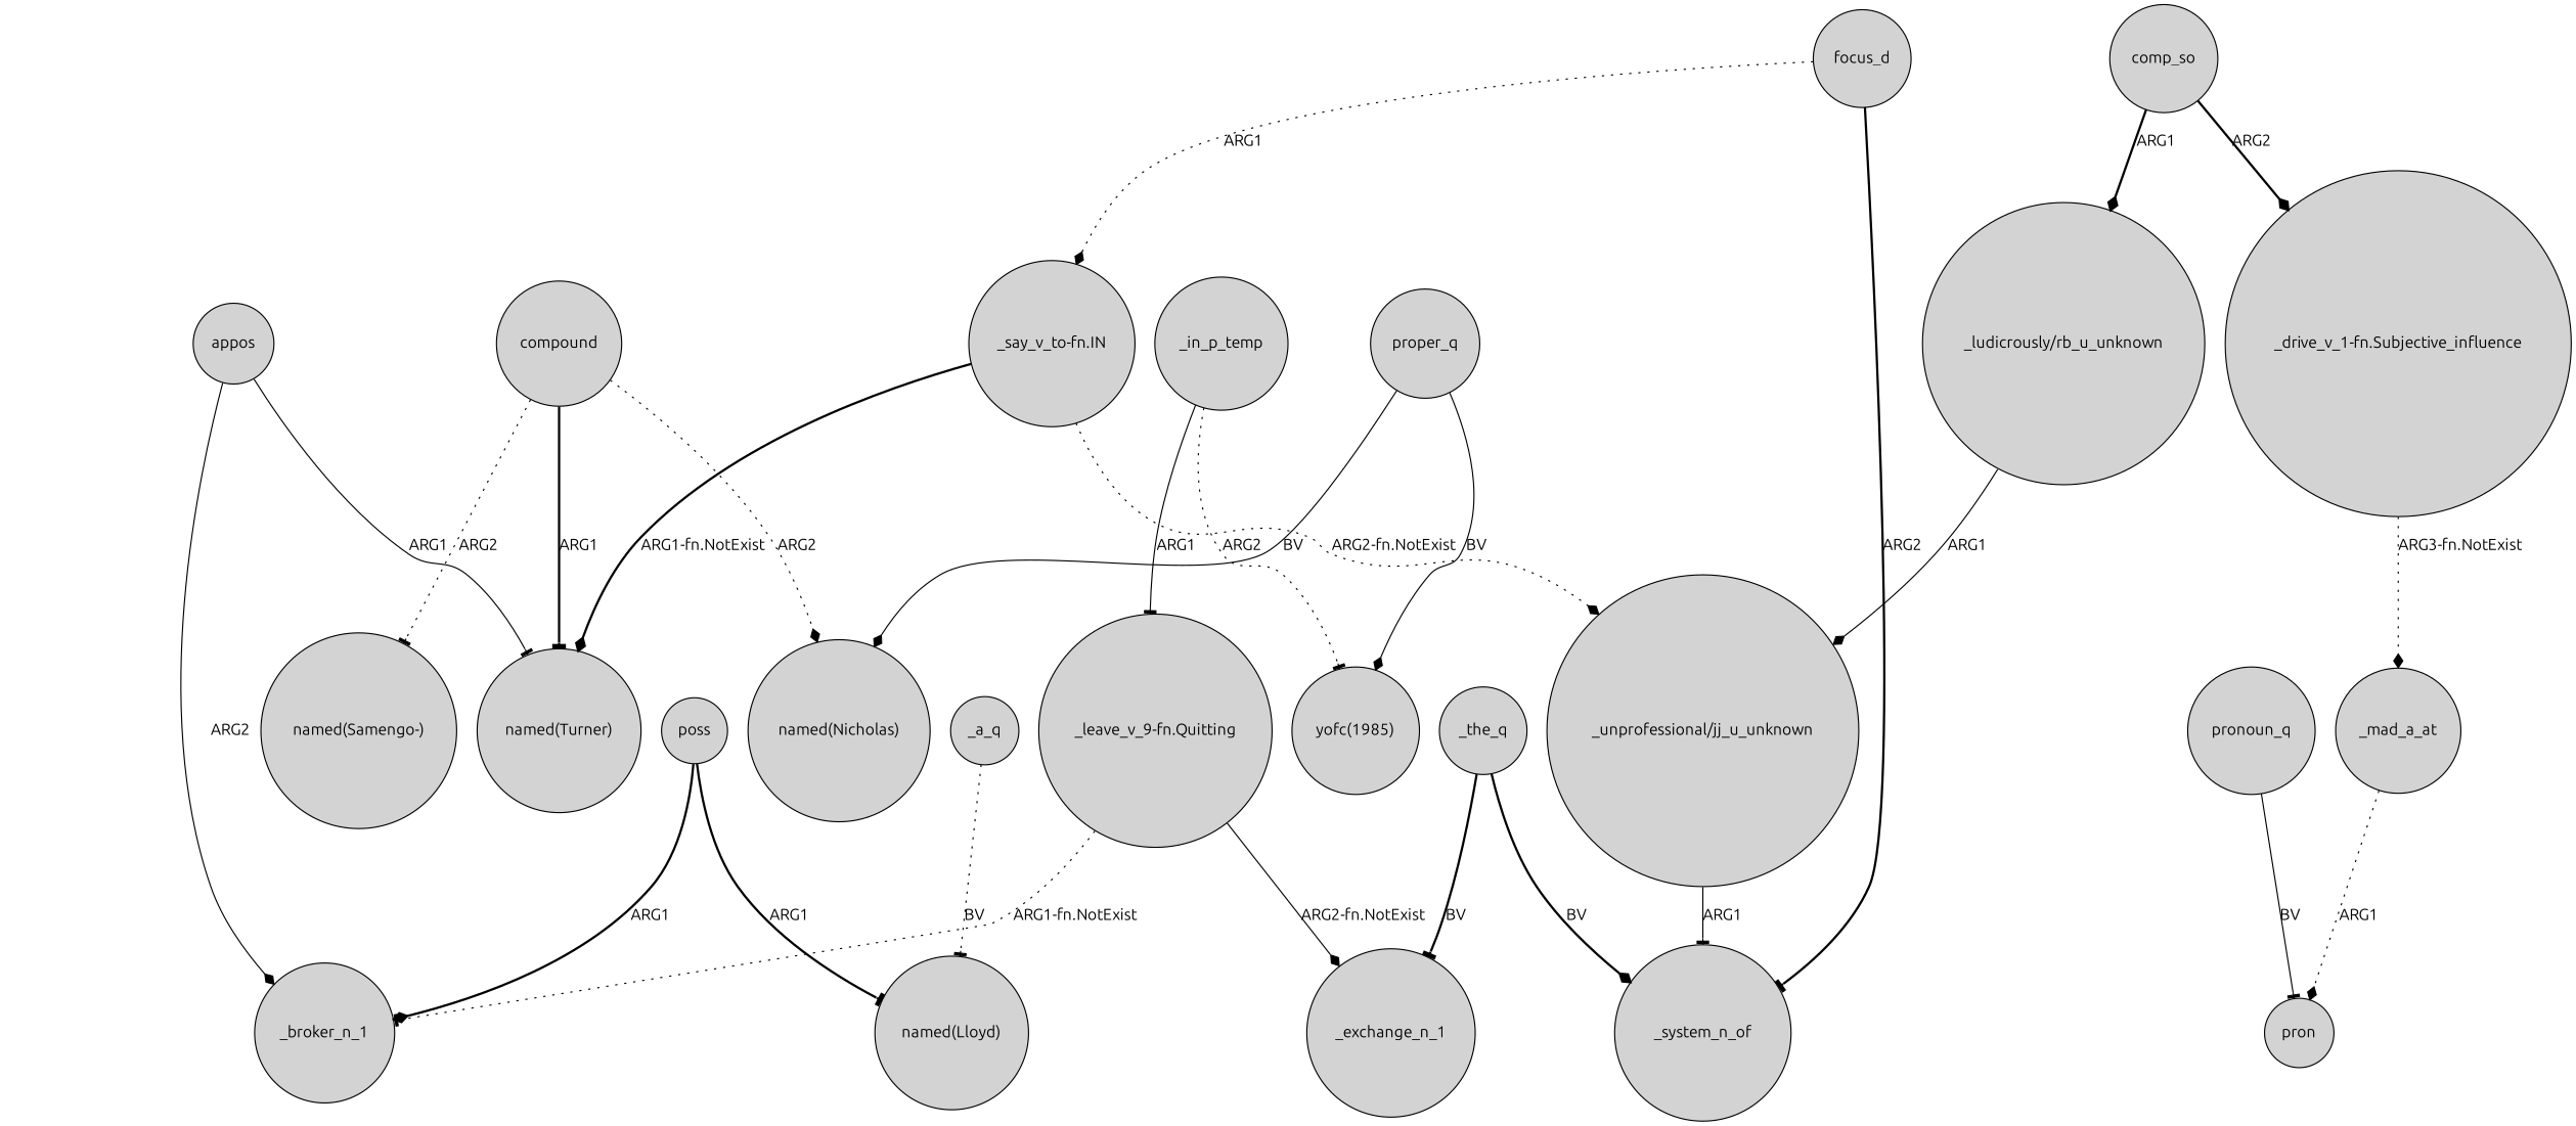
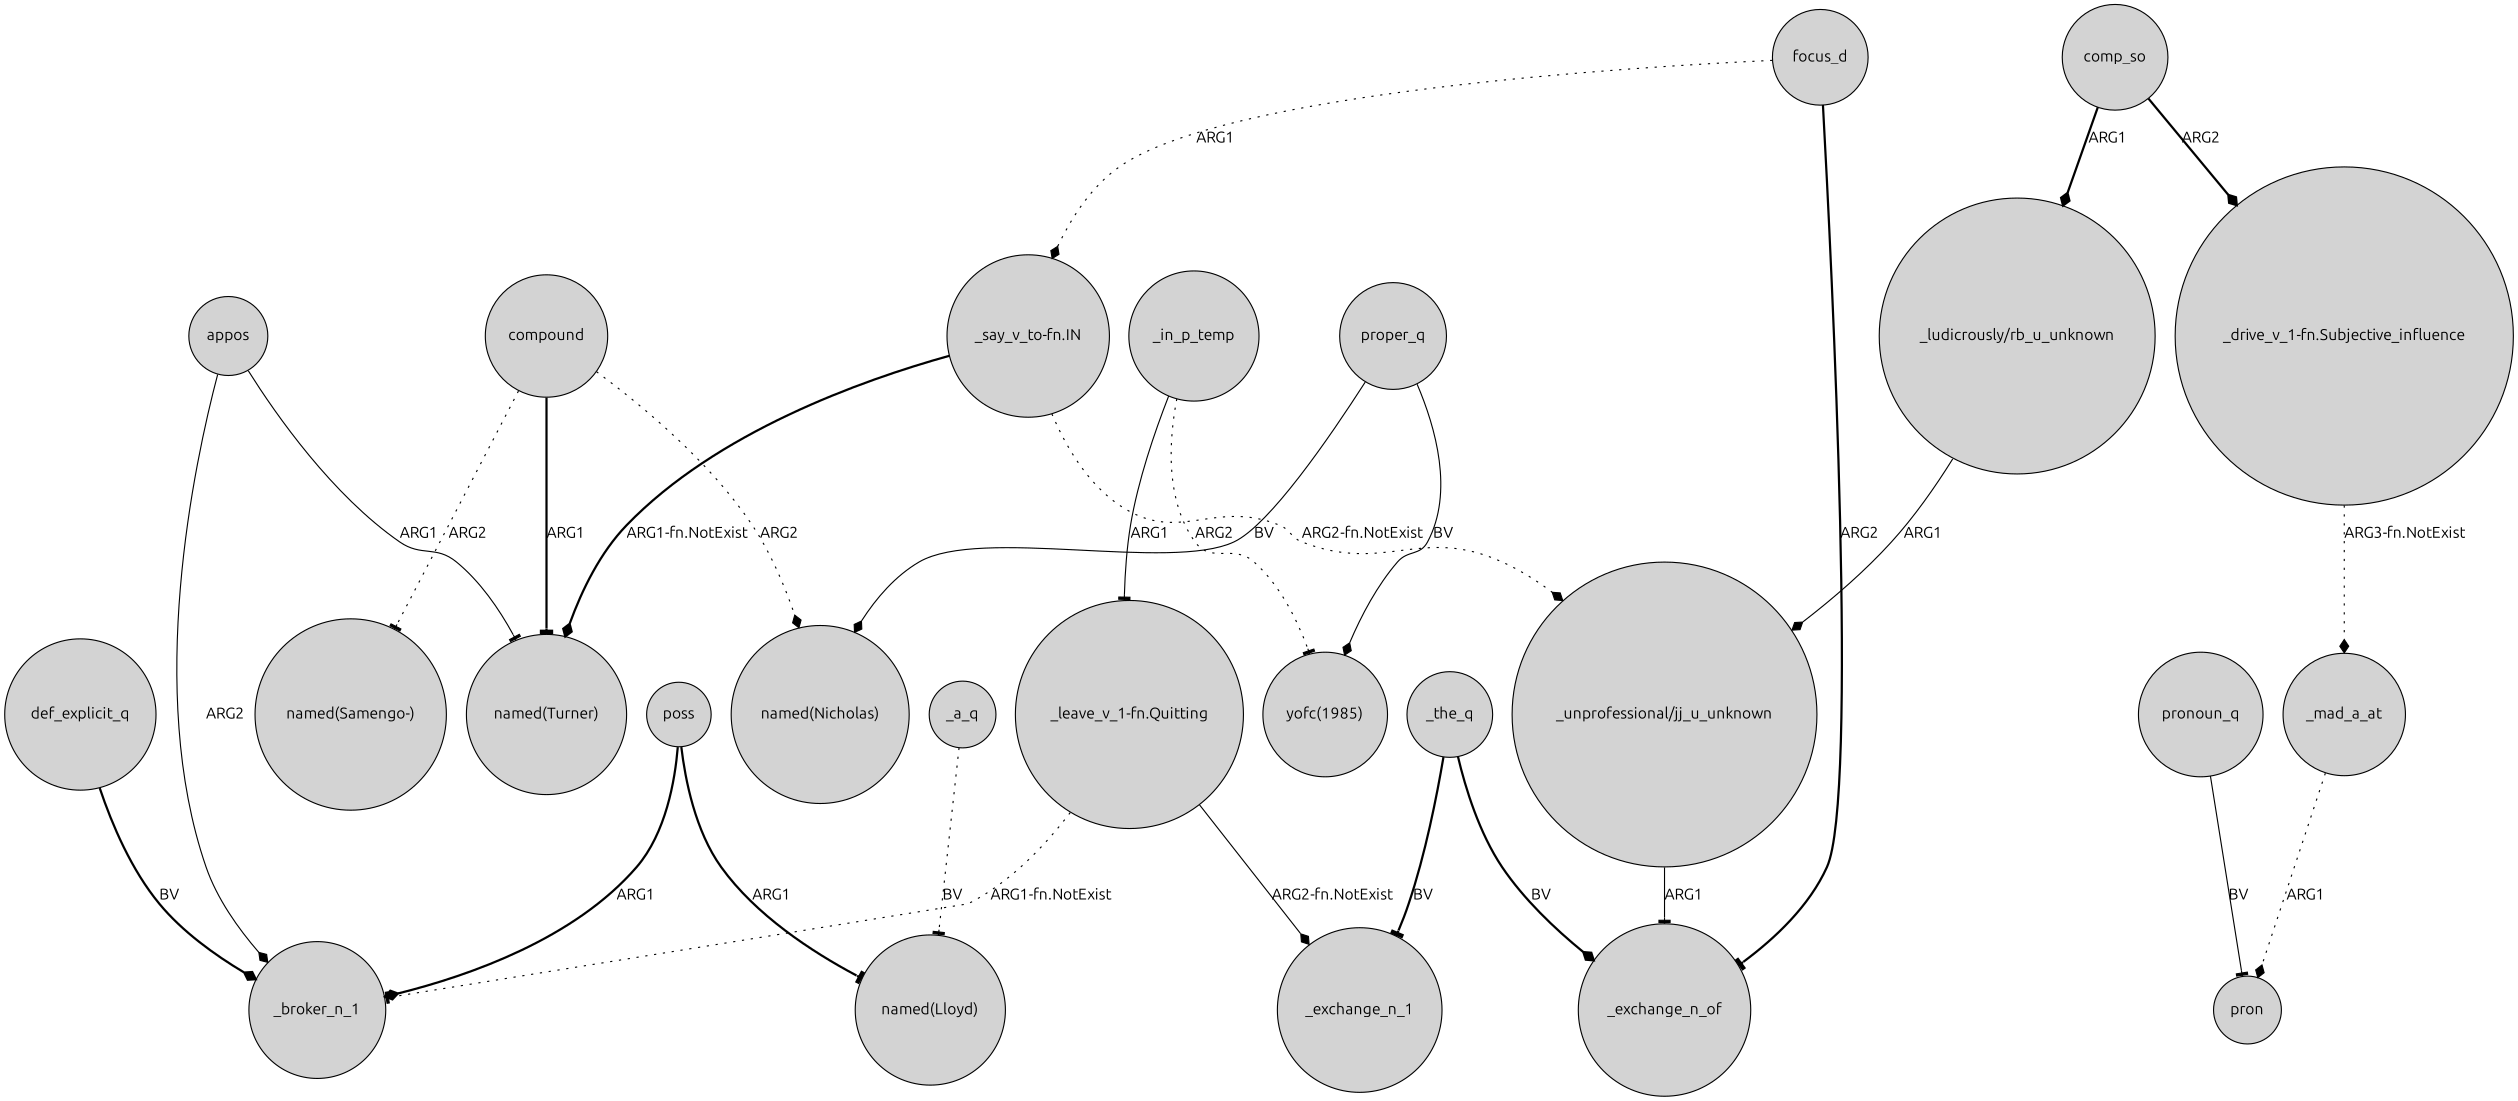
  digraph {
    fontname=Ubuntu
    node [fontname=Ubuntu shape=circle style=filled]
    edge [arrowhead=diamond fontname=Ubuntu style=bold]
    "_say_v_to-fn.IN"
    "named(Turner)"
    "_unprofessional/jj_u_unknown"
-   _system_n_of
+   _system_n_of [label=_exchange_n_of]
    focus_d
    proper_q
    "named(Nicholas)"
    "yofc(1985)"
    comp_so
    "_ludicrously/rb_u_unknown"
    "_drive_v_1-fn.Subjective_influence"
    _mad_a_at
    pron
    compound
    "named(Samengo-)"
-   "_leave_v_1-fn.Quitting" [label="_leave_v_9-fn.Quitting"]
+   "_leave_v_1-fn.Quitting"
    _broker_n_1
    _exchange_n_1
    pronoun_q
    _a_q
    "named(Lloyd)"
    poss
    _in_p_temp
    appos
    _the_q
+   def_explicit_q
    "_say_v_to-fn.IN" -> "named(Turner)" [label="ARG1-fn.NotExist"]
    "_say_v_to-fn.IN" -> "_unprofessional/jj_u_unknown" [label="ARG2-fn.NotExist" style=dotted]
    "_unprofessional/jj_u_unknown" -> _system_n_of [arrowhead=tee label=ARG1 style=solid]
    focus_d -> "_say_v_to-fn.IN" [label=ARG1 style=dotted]
    focus_d -> _system_n_of [arrowhead=tee label=ARG2]
    proper_q -> "named(Nicholas)" [label=BV style=solid]
    proper_q -> "yofc(1985)" [label=BV style=solid]
    comp_so -> "_ludicrously/rb_u_unknown" [label=ARG1]
    comp_so -> "_drive_v_1-fn.Subjective_influence" [label=ARG2]
    "_ludicrously/rb_u_unknown" -> "_unprofessional/jj_u_unknown" [label=ARG1 style=solid]
    "_drive_v_1-fn.Subjective_influence" -> _mad_a_at [label="ARG3-fn.NotExist" style=dotted]
    _mad_a_at -> pron [label=ARG1 style=dotted]
    compound -> "named(Turner)" [arrowhead=tee label=ARG1]
    compound -> "named(Nicholas)" [label=ARG2 style=dotted]
    compound -> "named(Samengo-)" [arrowhead=tee label=ARG2 style=dotted]
    "_leave_v_1-fn.Quitting" -> _broker_n_1 [arrowhead=tee label="ARG1-fn.NotExist" style=dotted]
    "_leave_v_1-fn.Quitting" -> _exchange_n_1 [label="ARG2-fn.NotExist" style=solid]
    pronoun_q -> pron [arrowhead=tee label=BV style=solid]
    _a_q -> "named(Lloyd)" [arrowhead=tee label=BV style=dotted]
    poss -> _broker_n_1 [label=ARG1]
    poss -> "named(Lloyd)" [arrowhead=tee label=ARG1]
    _in_p_temp -> "yofc(1985)" [arrowhead=tee label=ARG2 style=dotted]
    _in_p_temp -> "_leave_v_1-fn.Quitting" [arrowhead=tee label=ARG1 style=solid]
    appos -> "named(Turner)" [arrowhead=tee label=ARG1 style=solid]
    appos -> _broker_n_1 [label=ARG2 style=solid]
    _the_q -> _system_n_of [label=BV]
    _the_q -> _exchange_n_1 [arrowhead=tee label=BV]
+   def_explicit_q -> _broker_n_1 [label=BV]
  }
